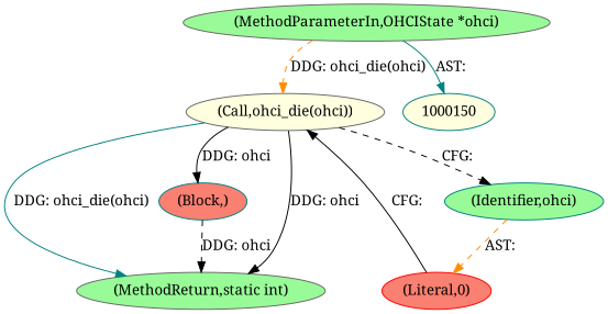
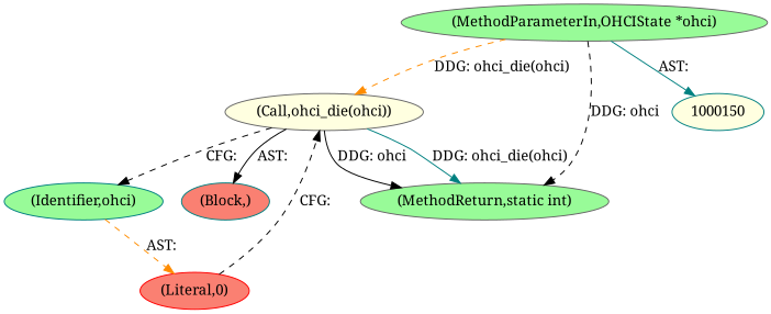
  digraph {
    fontname="Noto Serif"
    node [color=gray40 fillcolor=palegreen fontname="Noto Serif" style=filled]
    edge [color=black fontname="Noto Serif" style=solid]
    n1 [fillcolor=lightyellow label="(Call,ohci_die(ohci))"]
    n2 [label="(MethodReturn,static int)"]
    n3 [color=teal label="(Identifier,ohci)"]
    n4 [color=teal fillcolor=salmon label="(Block,)"]
    n5 [color=red fillcolor=salmon label="(Literal,0)"]
    n6 [label="(MethodParameterIn,OHCIState *ohci)"]
    n7 [color=teal fillcolor=lightyellow label=1000150]
    n1 -> n2 [color=teal label="DDG: ohci_die(ohci)"]
    n1 -> n2 [label="DDG: ohci"]
    n1 -> n3 [label="CFG: " style=dashed]
-   n1 -> n4 [label="DDG: ohci"]
+   n1 -> n4 [label="AST: "]
    n3 -> n5 [color=darkorange label="AST: " style=dashed]
-   n5 -> n1 [label="CFG: "]
+   n5 -> n1 [label="CFG: " style=dashed]
    n6 -> n1 [color=darkorange label="DDG: ohci_die(ohci)" style=dashed]
-   n4 -> n2 [label="DDG: ohci" style=dashed]
+   n6 -> n2 [label="DDG: ohci" style=dashed]
    n6 -> n7 [color=teal label="AST: "]
  }
